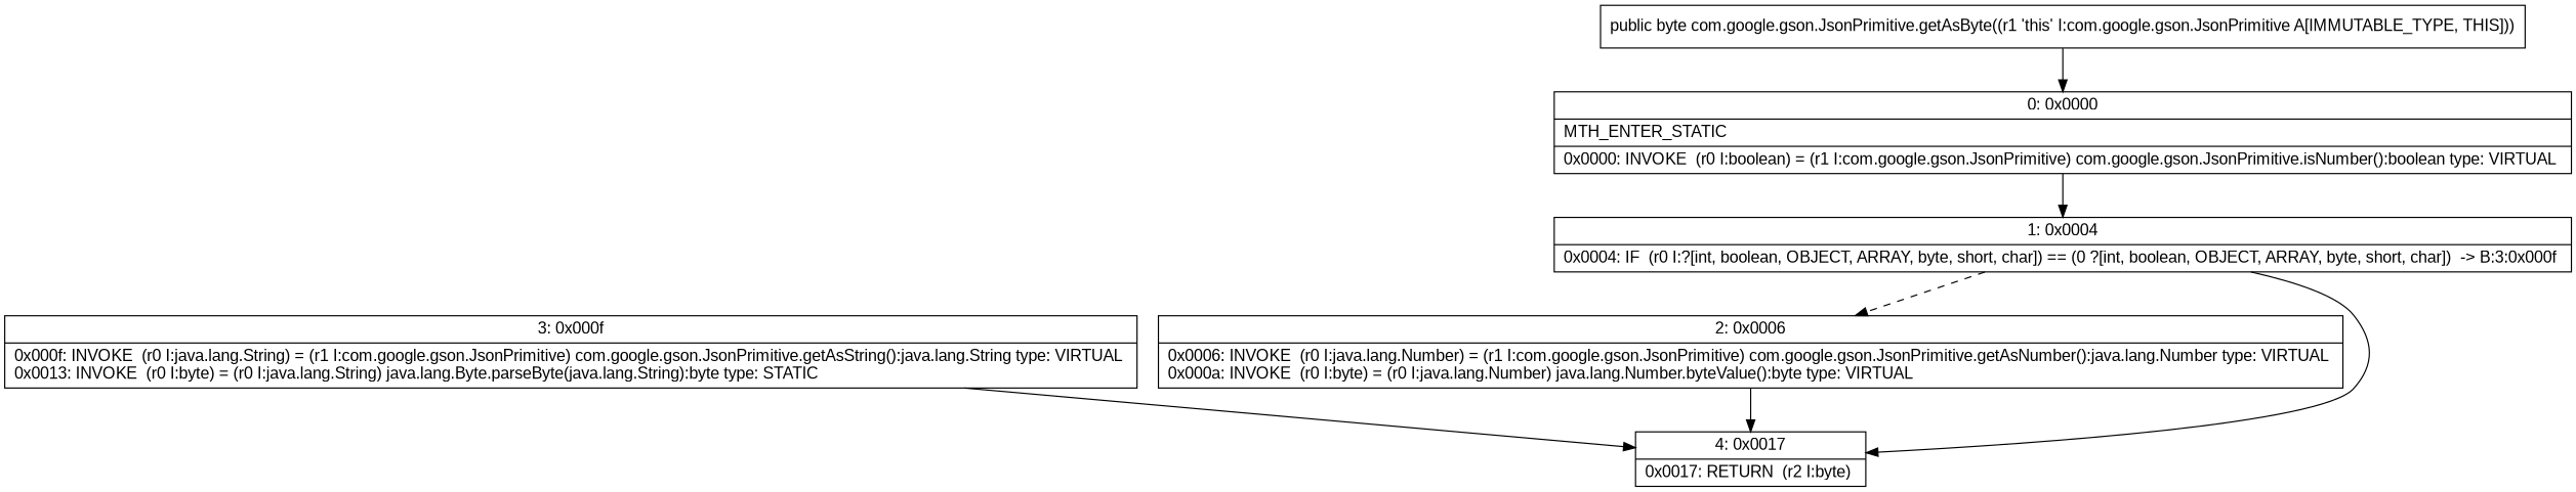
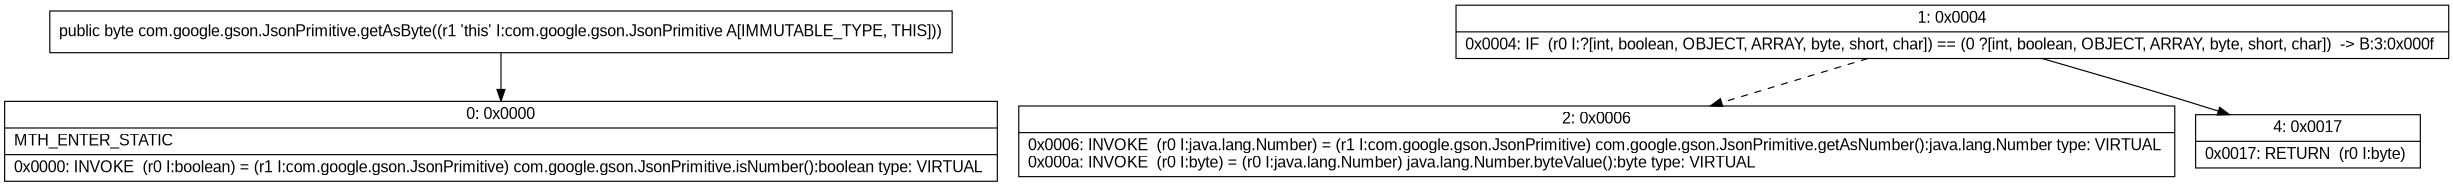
  digraph {
    fontname="Liberation Sans"
    node [fontname="Liberation Sans" shape=record]
    edge [fontname="Liberation Sans"]
    n1 [label="{0\:\ 0x0000|MTH_ENTER_STATIC\l|0x0000: INVOKE  (r0 I:boolean) = (r1 I:com.google.gson.JsonPrimitive) com.google.gson.JsonPrimitive.isNumber():boolean type: VIRTUAL \l}"]
    n2 [label="{1\:\ 0x0004|0x0004: IF  (r0 I:?[int, boolean, OBJECT, ARRAY, byte, short, char]) == (0 ?[int, boolean, OBJECT, ARRAY, byte, short, char])  \-\> B:3:0x000f \l}"]
    n3 [label="{2\:\ 0x0006|0x0006: INVOKE  (r0 I:java.lang.Number) = (r1 I:com.google.gson.JsonPrimitive) com.google.gson.JsonPrimitive.getAsNumber():java.lang.Number type: VIRTUAL \l0x000a: INVOKE  (r0 I:byte) = (r0 I:java.lang.Number) java.lang.Number.byteValue():byte type: VIRTUAL \l}"]
-   n4 [label="{4\:\ 0x0017|0x0017: RETURN  (r2 I:byte) \l}"]
-   n5 [label="{3\:\ 0x000f|0x000f: INVOKE  (r0 I:java.lang.String) = (r1 I:com.google.gson.JsonPrimitive) com.google.gson.JsonPrimitive.getAsString():java.lang.String type: VIRTUAL \l0x0013: INVOKE  (r0 I:byte) = (r0 I:java.lang.String) java.lang.Byte.parseByte(java.lang.String):byte type: STATIC \l}"]
+   n4 [label="{4\:\ 0x0017|0x0017: RETURN  (r0 I:byte) \l}"]
    n6 [label="{public byte com.google.gson.JsonPrimitive.getAsByte((r1 'this' I:com.google.gson.JsonPrimitive A[IMMUTABLE_TYPE, THIS])) }"]
-   n1 -> n2
    n2 -> n3 [style=dashed]
    n2 -> n4
-   n3 -> n4
-   n5 -> n4
    n6 -> n1
  }
